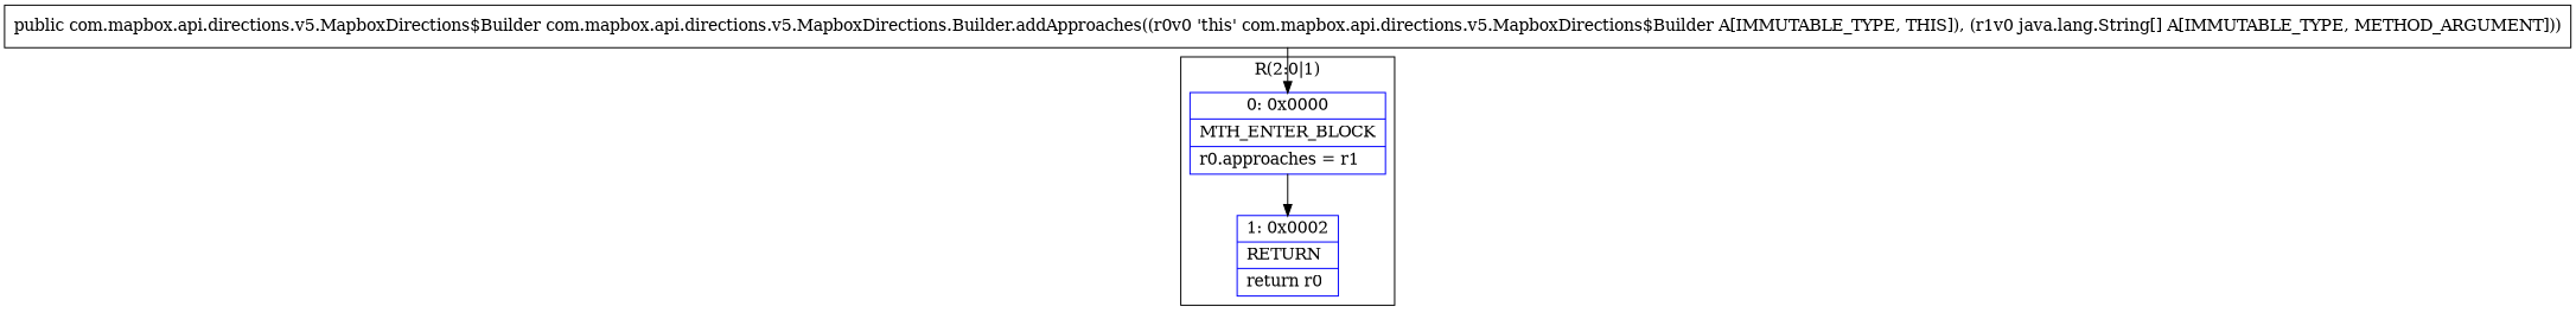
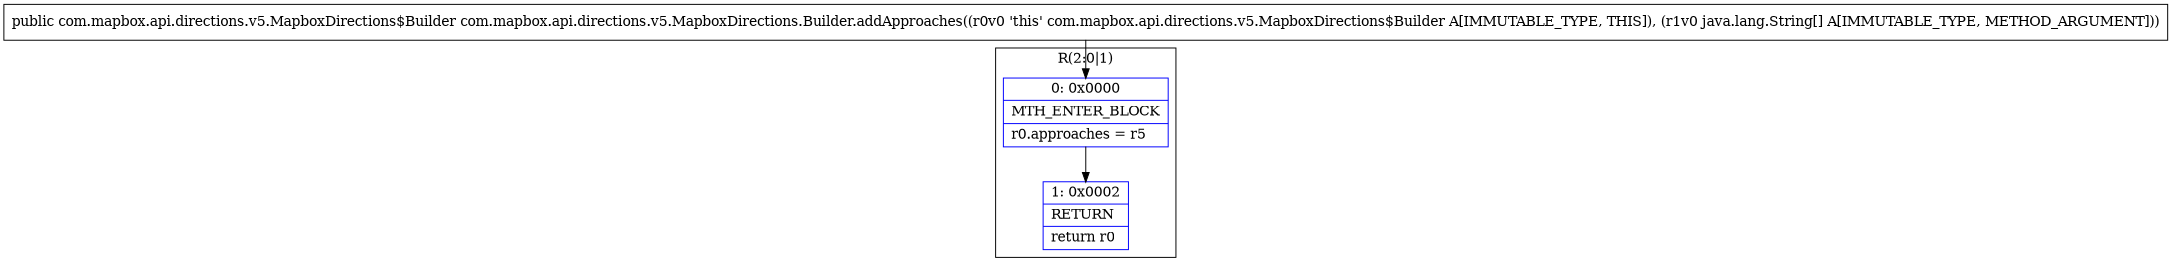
  digraph {
    node [color=blue shape=record]
-   n1 [label="{0\:\ 0x0000|MTH_ENTER_BLOCK\l|r0.approaches = r1\l}"]
+   n1 [label="{0\:\ 0x0000|MTH_ENTER_BLOCK\l|r0.approaches = r5\l}"]
    n2 [label="{1\:\ 0x0002|RETURN\l|return r0\l}"]
    n3 [label="{public com.mapbox.api.directions.v5.MapboxDirections$Builder com.mapbox.api.directions.v5.MapboxDirections.Builder.addApproaches((r0v0 'this' com.mapbox.api.directions.v5.MapboxDirections$Builder A[IMMUTABLE_TYPE, THIS]), (r1v0 java.lang.String[] A[IMMUTABLE_TYPE, METHOD_ARGUMENT])) }" color=""]
    subgraph cluster_1 {
      label="R(2:0|1)"
      n1
      n2
    }
    n1 -> n2
    n3 -> n1
  }
